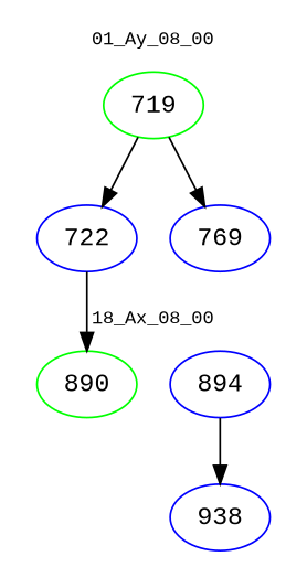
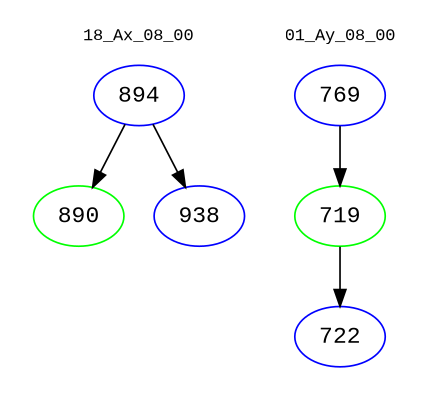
  digraph {
    fontname="Liberation Mono"
    node [color=blue fontname="Liberation Mono"]
    edge [color=black fontname="Liberation Mono"]
    n1 [label=894]
    n2 [color=green label=890]
    n3 [label=938]
    n4 [label=722]
    n5 [color=green label=719]
    n6 [label=769]
    subgraph cluster_1 {
      color=white
      fontsize=10
      label="18_Ax_08_00"
      n1
      n2
      n3
    }
    subgraph cluster_2 {
      color=white
      fontsize=10
      label="01_Ay_08_00"
      n4
      n5
      n6
    }
-   n4 -> n2
+   n1 -> n2
    n1 -> n3
    n5 -> n4
-   n5 -> n6
+   n6 -> n5
  }
